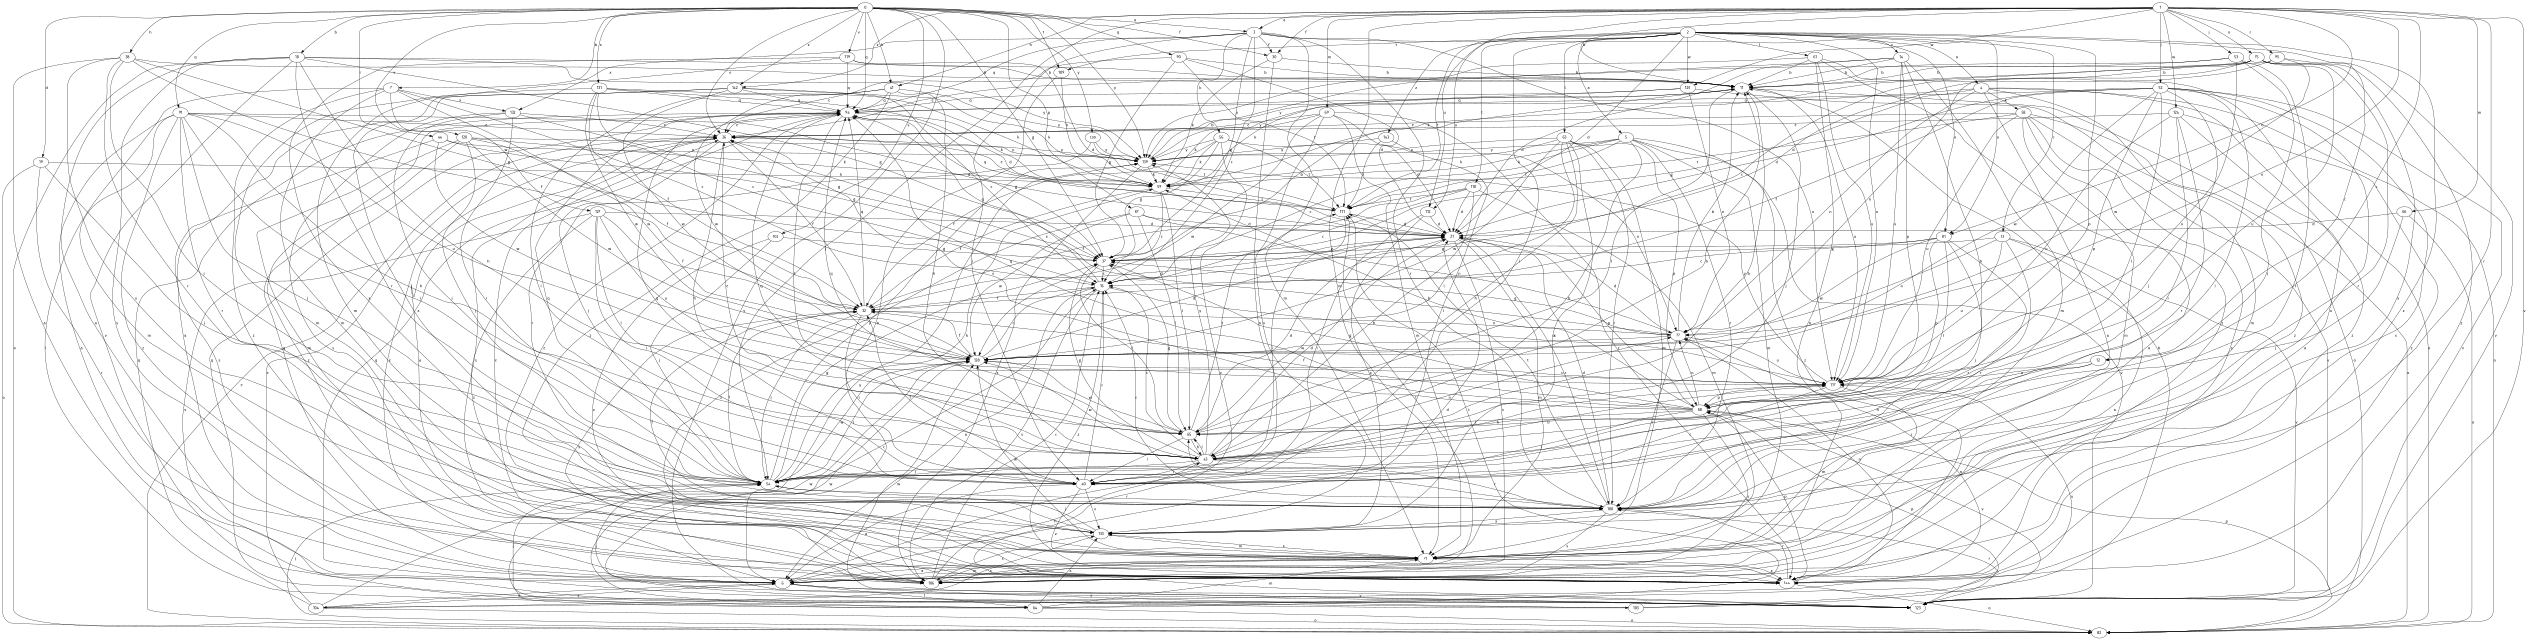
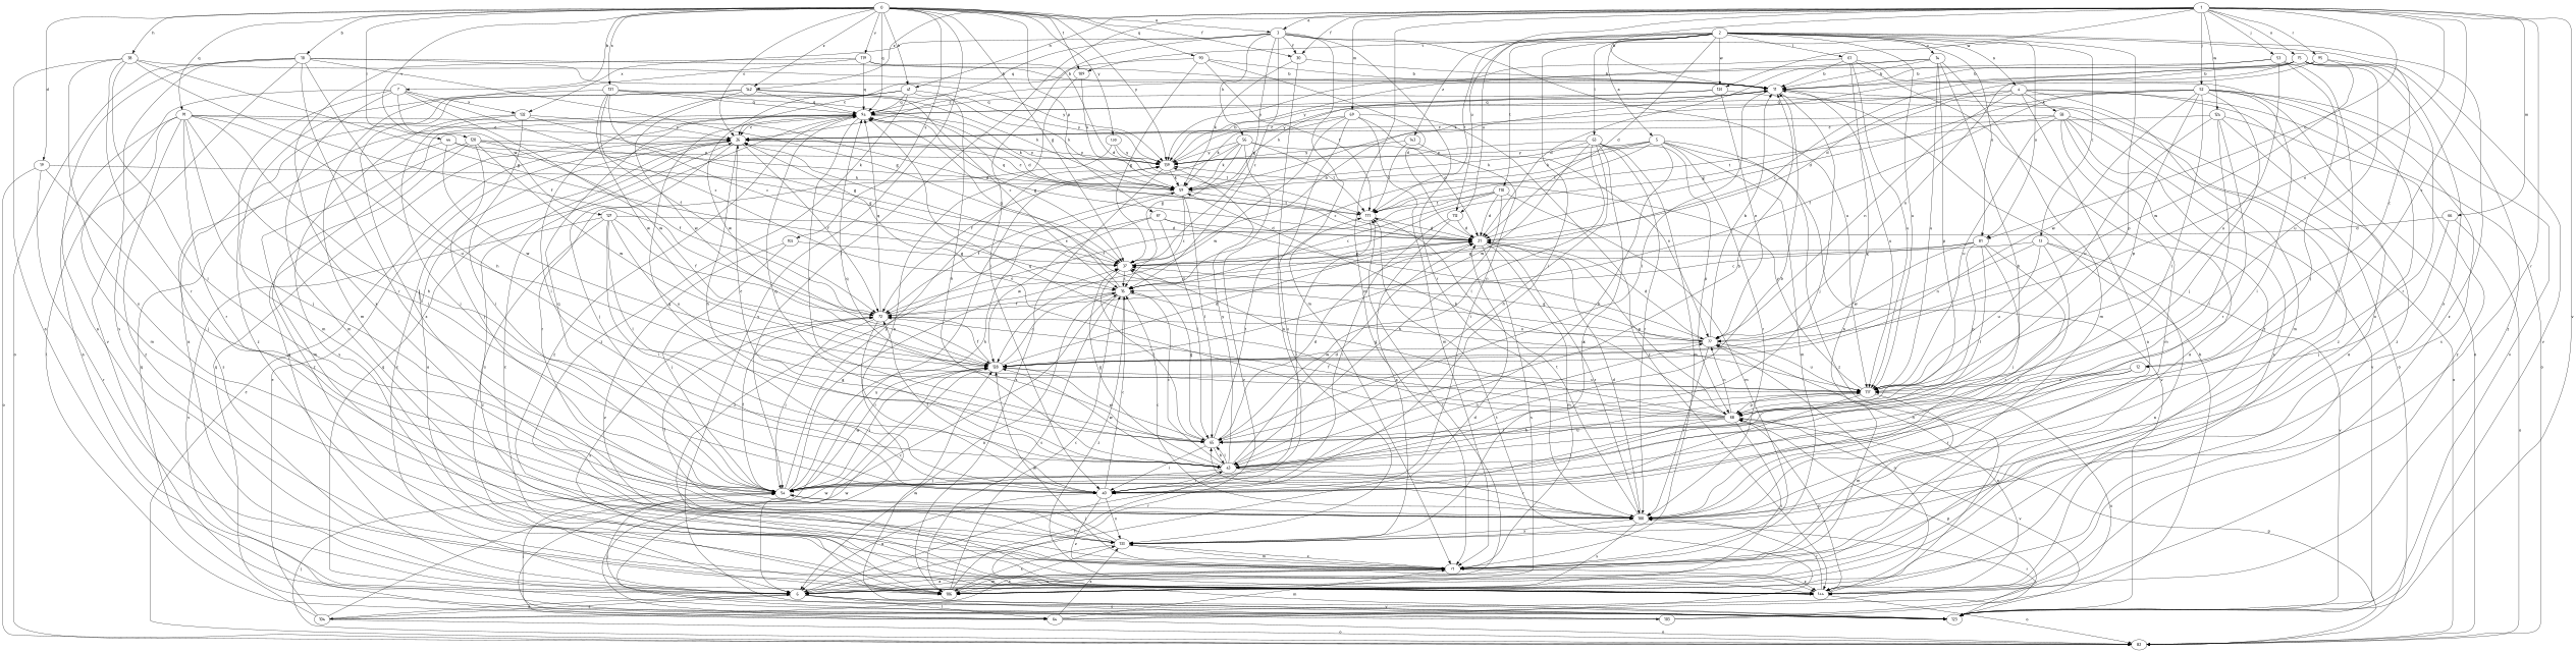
  strict digraph {
    fontname="Fira Sans"
    node [fontname="Fira Sans"]
    edge [fontname="Fira Sans"]
    0
    3
    7
    10
    19
    26
    30
    37
    38
    41
    44
    87
    90
    91
    94
    102
    109
    119
    120
    123
    131
    138
    139
    142
    71
    81
    100
    n28 [label=40]
    117
    16
    56
    132
    144
    64
    127
    128
    11
    6
    82
    43
    106
    54
    59
-   32
+   32 [label=72]
    65
    133
    77
    21
    111
    1
    12
    52
    53
    66
    69
    75
    95
    112
    124
    126
    88
    2
    4
    5
    13
    14
    61
    63
    110
    143
    58
    103
    104
    0 -> 3 [label=a]
    0 -> 7 [label=b]
    0 -> 10 [label=b]
    0 -> 19 [label=d]
    0 -> 26 [label=e]
    0 -> 30 [label=f]
    0 -> 37 [label=g]
    0 -> 38 [label=h]
    0 -> 41 [label=h]
    0 -> 44 [label=i]
    0 -> 87 [label=p]
    0 -> 90 [label=q]
    0 -> 91 [label=q]
    0 -> 94 [label=q]
    0 -> 102 [label=s]
    0 -> 109 [label=t]
    0 -> 119 [label=v]
    0 -> 120 [label=v]
    0 -> 123 [label=v]
    0 -> 131 [label=x]
    0 -> 138 [label=y]
    0 -> 139 [label=y]
    0 -> 142 [label=z]
    3 -> 30 [label=f]
    3 -> 37 [label=g]
    3 -> 94 [label=q]
    3 -> 71 [label=m]
    3 -> 81 [label=o]
    3 -> 100 [label=r]
    3 -> n28 [label=i]
    3 -> 117 [label=u]
    3 -> 16 [label=c]
    3 -> 56 [label=k]
    3 -> 132 [label=x]
    7 -> 71 [label=m]
    7 -> 16 [label=c]
    7 -> 132 [label=x]
    7 -> 144 [label=z]
    7 -> 64 [label=l]
    7 -> 127 [label=w]
    7 -> 128 [label=w]
    10 -> 37 [label=g]
    10 -> 123 [label=v]
    10 -> 139 [label=y]
    10 -> 100 [label=r]
    10 -> 11 [label=b]
    10 -> 6 [label=a]
    10 -> 82 [label=o]
    10 -> 43 [label=h]
    10 -> 106 [label=s]
    19 -> 82 [label=o]
    19 -> 106 [label=r]
    19 -> 54 [label=j]
    19 -> 59 [label=k]
    26 -> 139 [label=y]
    26 -> 6 [label=a]
    26 -> 43 [label=h]
    26 -> 106 [label=s]
    26 -> 54 [label=j]
    26 -> 32 [label=f]
    30 -> 11 [label=b]
    30 -> 6 [label=a]
    30 -> 59 [label=k]
    37 -> 16 [label=c]
    37 -> 11 [label=b]
    37 -> 65 [label=l]
    38 -> 37 [label=g]
    38 -> 100 [label=r]
    38 -> 11 [label=b]
    38 -> 6 [label=a]
    38 -> 54 [label=j]
    38 -> 32 [label=f]
    38 -> 133 [label=x]
    41 -> 94 [label=q]
    41 -> 139 [label=y]
    41 -> n28 [label=i]
    41 -> 144 [label=z]
    41 -> 128 [label=w]
    41 -> 43 [label=h]
    44 -> 37 [label=g]
    44 -> 139 [label=y]
    44 -> 128 [label=w]
    44 -> 106 [label=s]
    87 -> 144 [label=z]
    87 -> 128 [label=w]
    87 -> 65 [label=l]
    87 -> 77 [label=n]
    87 -> 21 [label=d]
    90 -> 26 [label=e]
    90 -> 37 [label=g]
    90 -> 11 [label=b]
    90 -> 21 [label=d]
    90 -> 111 [label=t]
    91 -> 26 [label=e]
    91 -> 71 [label=m]
    91 -> 100 [label=r]
    91 -> n28 [label=i]
    91 -> 117 [label=u]
    91 -> 144 [label=z]
    91 -> 6 [label=a]
    91 -> 43 [label=h]
    91 -> 54 [label=j]
    91 -> 21 [label=d]
    94 -> 26 [label=e]
    94 -> 37 [label=g]
    94 -> 144 [label=z]
    94 -> 59 [label=k]
    94 -> 65 [label=l]
    102 -> 37 [label=g]
    102 -> 144 [label=z]
    102 -> 54 [label=j]
    109 -> 6 [label=a]
    109 -> 59 [label=k]
    119 -> 94 [label=q]
    119 -> 71 [label=m]
    119 -> 11 [label=b]
    119 -> 133 [label=x]
    119 -> 21 [label=d]
    120 -> 139 [label=y]
    120 -> 71 [label=m]
    120 -> 144 [label=z]
    120 -> 128 [label=w]
    120 -> 54 [label=j]
    120 -> 59 [label=k]
    120 -> 32 [label=f]
    123 -> 94 [label=q]
    123 -> 100 [label=r]
    123 -> 128 [label=w]
    123 -> 54 [label=j]
    131 -> 94 [label=q]
    131 -> 71 [label=m]
    131 -> 16 [label=c]
    131 -> 128 [label=w]
    131 -> 59 [label=k]
    131 -> 32 [label=f]
    131 -> 21 [label=d]
    138 -> 139 [label=y]
    138 -> 100 [label=r]
    138 -> 111 [label=t]
    139 -> 11 [label=b]
    139 -> 106 [label=s]
    139 -> 59 [label=k]
    142 -> 94 [label=q]
    142 -> 16 [label=c]
    142 -> 128 [label=w]
    142 -> 6 [label=a]
    142 -> 59 [label=k]
    142 -> 133 [label=x]
    71 -> 144 [label=z]
    71 -> 128 [label=w]
    71 -> 6 [label=a]
    71 -> 106 [label=s]
    71 -> 133 [label=x]
    81 -> 37 [label=g]
    81 -> 100 [label=r]
    81 -> 16 [label=c]
    81 -> 128 [label=w]
    81 -> 54 [label=j]
    81 -> 65 [label=l]
    81 -> 88 [label=p]
    100 -> 16 [label=c]
    100 -> 106 [label=s]
    100 -> 65 [label=l]
    100 -> 133 [label=x]
    100 -> 21 [label=d]
    100 -> 111 [label=t]
    n28 -> 94 [label=q]
    n28 -> 16 [label=c]
    n28 -> 144 [label=z]
    n28 -> 6 [label=a]
    n28 -> 32 [label=f]
    n28 -> 133 [label=x]
    117 -> 139 [label=y]
    117 -> 71 [label=m]
    117 -> n28 [label=i]
    117 -> 43 [label=h]
    117 -> 88 [label=p]
    16 -> 94 [label=q]
    16 -> 117 [label=u]
    16 -> 144 [label=z]
    16 -> 6 [label=a]
    16 -> 106 [label=s]
    16 -> 32 [label=f]
    56 -> 37 [label=g]
    56 -> 123 [label=v]
    56 -> 139 [label=y]
    56 -> 59 [label=k]
    56 -> 32 [label=f]
    56 -> 77 [label=n]
    56 -> 111 [label=t]
    132 -> 26 [label=e]
    132 -> 37 [label=g]
    132 -> n28 [label=i]
    132 -> 106 [label=s]
    132 -> 54 [label=j]
    144 -> 100 [label=r]
    144 -> 82 [label=o]
    144 -> 77 [label=n]
    144 -> 88 [label=p]
    64 -> 94 [label=q]
    64 -> 71 [label=m]
    64 -> 16 [label=c]
    64 -> 128 [label=w]
    64 -> 82 [label=o]
    64 -> 133 [label=x]
    64 -> 111 [label=t]
    64 -> 88 [label=p]
    127 -> 123 [label=v]
    127 -> n28 [label=i]
    127 -> 117 [label=u]
    127 -> 144 [label=z]
    127 -> 32 [label=f]
    127 -> 65 [label=l]
    127 -> 21 [label=d]
    128 -> 117 [label=u]
    128 -> 16 [label=c]
    128 -> 54 [label=j]
    128 -> 32 [label=f]
    128 -> 21 [label=d]
    11 -> 94 [label=q]
    11 -> 117 [label=u]
    11 -> 82 [label=o]
    11 -> 54 [label=j]
    11 -> 65 [label=l]
    6 -> 26 [label=e]
    6 -> 94 [label=q]
    6 -> 123 [label=v]
    6 -> 64 [label=l]
    6 -> 21 [label=d]
    6 -> 103 [label=s]
    6 -> 104 [label=s]
    82 -> 26 [label=e]
    82 -> 54 [label=j]
    82 -> 88 [label=p]
    43 -> 37 [label=g]
    43 -> 94 [label=q]
    43 -> 139 [label=y]
    43 -> 100 [label=r]
    43 -> n28 [label=i]
    43 -> 117 [label=u]
    43 -> 16 [label=c]
    43 -> 128 [label=w]
    43 -> 11 [label=b]
    43 -> 54 [label=j]
    43 -> 65 [label=l]
    43 -> 77 [label=n]
    43 -> 21 [label=d]
    106 -> 26 [label=e]
    106 -> 71 [label=m]
    106 -> 16 [label=c]
    106 -> 43 [label=h]
    106 -> 111 [label=t]
    54 -> 37 [label=g]
    54 -> 94 [label=q]
    54 -> 139 [label=y]
    54 -> 100 [label=r]
    54 -> 128 [label=w]
    54 -> 59 [label=k]
    54 -> 32 [label=f]
    59 -> 26 [label=e]
    59 -> 16 [label=c]
    59 -> 32 [label=f]
    59 -> 65 [label=l]
    59 -> 111 [label=t]
    32 -> 94 [label=q]
    32 -> n28 [label=i]
    32 -> 106 [label=s]
    32 -> 54 [label=j]
    32 -> 77 [label=n]
    32 -> 21 [label=d]
    65 -> 26 [label=e]
    65 -> 37 [label=g]
    65 -> 94 [label=q]
    65 -> n28 [label=i]
    65 -> 128 [label=w]
    65 -> 11 [label=b]
    65 -> 43 [label=h]
    65 -> 21 [label=d]
    65 -> 111 [label=t]
    133 -> 71 [label=m]
    133 -> 106 [label=s]
    133 -> 54 [label=j]
    133 -> 32 [label=f]
    77 -> 26 [label=e]
    77 -> 37 [label=g]
    77 -> 100 [label=r]
    77 -> 117 [label=u]
    77 -> 128 [label=w]
    77 -> 11 [label=b]
    77 -> 21 [label=d]
    21 -> 37 [label=g]
    21 -> 71 [label=m]
    21 -> 100 [label=r]
    21 -> 106 [label=s]
    21 -> 88 [label=p]
    111 -> 94 [label=q]
    111 -> n28 [label=i]
    111 -> 21 [label=d]
    1 -> 3 [label=a]
    1 -> 30 [label=f]
    1 -> 41 [label=h]
    1 -> 123 [label=v]
    1 -> 142 [label=z]
    1 -> 71 [label=m]
    1 -> 81 [label=o]
    1 -> 100 [label=r]
    1 -> 11 [label=b]
    1 -> 54 [label=j]
    1 -> 77 [label=n]
    1 -> 12 [label=c]
    1 -> 52 [label=j]
    1 -> 53 [label=j]
    1 -> 66 [label=m]
    1 -> 69 [label=m]
    1 -> 75 [label=n]
    1 -> 95 [label=r]
    1 -> 112 [label=u]
    1 -> 124 [label=w]
    1 -> 126 [label=w]
    12 -> 100 [label=r]
    12 -> 117 [label=u]
    12 -> 43 [label=h]
    52 -> 94 [label=q]
    52 -> 123 [label=v]
    52 -> n28 [label=i]
    52 -> 128 [label=w]
    52 -> 106 [label=s]
    52 -> 54 [label=j]
    52 -> 32 [label=f]
    52 -> 65 [label=l]
    52 -> 133 [label=x]
    52 -> 21 [label=d]
    52 -> 88 [label=p]
    53 -> 26 [label=e]
    53 -> 100 [label=r]
    53 -> 117 [label=u]
    53 -> 11 [label=b]
    53 -> 54 [label=j]
    66 -> 82 [label=o]
    66 -> 54 [label=j]
    66 -> 21 [label=d]
    69 -> 26 [label=e]
    69 -> 71 [label=m]
    69 -> 144 [label=z]
    69 -> 128 [label=w]
    69 -> 59 [label=k]
    69 -> 133 [label=x]
    69 -> 21 [label=d]
    75 -> 100 [label=r]
    75 -> 117 [label=u]
    75 -> 16 [label=c]
    75 -> 144 [label=z]
    75 -> 11 [label=b]
    75 -> 59 [label=k]
    75 -> 133 [label=x]
    75 -> 77 [label=n]
    95 -> 123 [label=v]
    95 -> 128 [label=w]
    95 -> 11 [label=b]
    95 -> 21 [label=d]
    112 -> n28 [label=i]
    112 -> 133 [label=x]
    112 -> 21 [label=d]
    124 -> 26 [label=e]
    124 -> 100 [label=r]
    124 -> n28 [label=i]
    124 -> 117 [label=u]
    124 -> 144 [label=z]
    124 -> 6 [label=a]
    126 -> 94 [label=q]
    126 -> 144 [label=z]
    126 -> 59 [label=k]
    126 -> 77 [label=n]
    88 -> 26 [label=e]
    88 -> 37 [label=g]
    88 -> 94 [label=q]
    88 -> 123 [label=v]
    88 -> n28 [label=i]
    88 -> 106 [label=s]
    88 -> 59 [label=k]
    88 -> 32 [label=f]
    88 -> 65 [label=l]
    88 -> 77 [label=n]
    2 -> 109 [label=t]
    2 -> 81 [label=o]
    2 -> n28 [label=i]
    2 -> 117 [label=u]
    2 -> 144 [label=z]
    2 -> 21 [label=d]
    2 -> 111 [label=t]
    2 -> 12 [label=c]
    2 -> 112 [label=u]
    2 -> 126 [label=w]
    2 -> 88 [label=p]
    2 -> 4 [label=a]
    2 -> 5 [label=a]
    2 -> 13 [label=c]
    2 -> 14 [label=c]
    2 -> 61 [label=l]
    2 -> 63 [label=l]
    2 -> 110 [label=t]
    2 -> 143 [label=z]
    4 -> 37 [label=g]
    4 -> 139 [label=y]
    4 -> 71 [label=m]
    4 -> 144 [label=z]
    4 -> 6 [label=a]
    4 -> 82 [label=o]
    4 -> 77 [label=n]
    4 -> 58 [label=k]
    5 -> 123 [label=v]
    5 -> 139 [label=y]
    5 -> 71 [label=m]
    5 -> 100 [label=r]
    5 -> 16 [label=c]
    5 -> 144 [label=z]
    5 -> 43 [label=h]
    5 -> 59 [label=k]
    5 -> 111 [label=t]
    13 -> 37 [label=g]
    13 -> 123 [label=v]
    13 -> 100 [label=r]
    13 -> 117 [label=u]
    13 -> 6 [label=a]
    13 -> 77 [label=n]
    14 -> 139 [label=y]
    14 -> 71 [label=m]
    14 -> 117 [label=u]
    14 -> 11 [label=b]
    14 -> 43 [label=h]
    14 -> 21 [label=d]
    14 -> 88 [label=p]
    61 -> 139 [label=y]
    61 -> 117 [label=u]
    61 -> 144 [label=z]
    61 -> 11 [label=b]
    61 -> 6 [label=a]
    61 -> 82 [label=o]
    63 -> 139 [label=y]
    63 -> 71 [label=m]
    63 -> 100 [label=r]
    63 -> 128 [label=w]
    63 -> 43 [label=h]
    63 -> 59 [label=k]
    63 -> 65 [label=l]
    63 -> 133 [label=x]
    63 -> 88 [label=p]
    110 -> 71 [label=m]
    110 -> 16 [label=c]
    110 -> 43 [label=h]
    110 -> 32 [label=f]
    110 -> 21 [label=d]
    110 -> 111 [label=t]
    143 -> 139 [label=y]
    143 -> n28 [label=i]
    143 -> 111 [label=t]
    58 -> 26 [label=e]
    58 -> 123 [label=v]
    58 -> 71 [label=m]
    58 -> 117 [label=u]
    58 -> 6 [label=a]
    58 -> 82 [label=o]
    58 -> 106 [label=s]
    58 -> 111 [label=t]
    103 -> 117 [label=u]
    103 -> 128 [label=w]
    103 -> 11 [label=b]
    103 -> 54 [label=j]
    104 -> 26 [label=e]
    104 -> 94 [label=q]
    104 -> 139 [label=y]
    104 -> 6 [label=a]
    104 -> 82 [label=o]
    104 -> 133 [label=x]
    104 -> 77 [label=n]
  }
